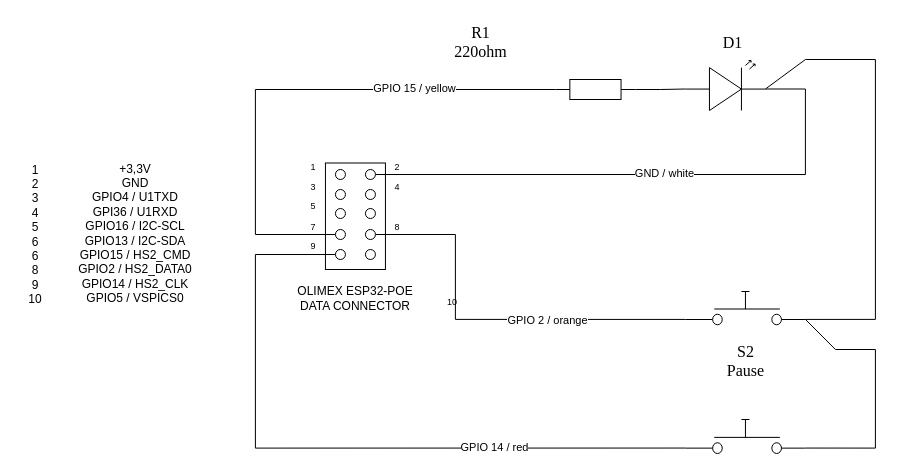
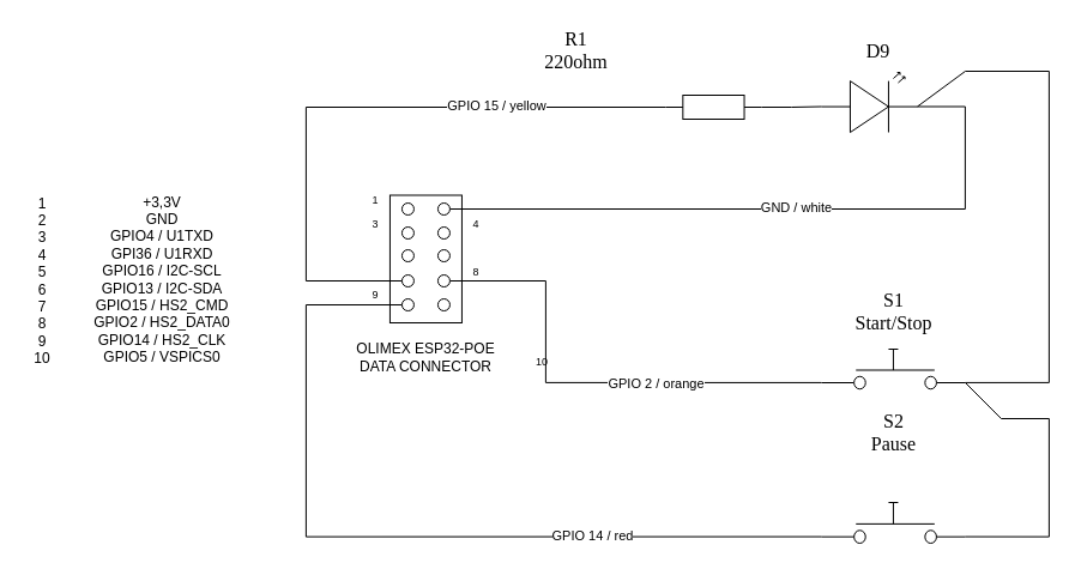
  <mxCell id="0" />
  <mxCell id="1" parent="0" />
  <mxCell id="2" value="" style="rounded=0;whiteSpace=wrap;html=1;" vertex="1" parent="1"><mxGeometry x="324.94" y="162.5" width="60" height="106.5" as="geometry" /></mxCell>
  <mxCell id="3" value="R1&lt;br&gt;&lt;div&gt;220ohm&lt;/div&gt;" style="text;html=1;resizable=0;points=[];autosize=1;align=center;verticalAlign=top;spacingTop=-4;fontSize=16;fontFamily=Verdana" parent="1" vertex="1"><mxGeometry x="439.94" y="20" width="80" height="40" as="geometry" /></mxCell>
  <mxCell id="4" style="edgeStyle=orthogonalEdgeStyle;rounded=0;orthogonalLoop=1;jettySize=auto;html=1;exitX=1;exitY=0.84;exitDx=0;exitDy=0;exitPerimeter=0;endArrow=none;endFill=0;strokeColor=#000000;" edge="1" parent="1" source="5"><mxGeometry relative="1" as="geometry"><mxPoint x="804.94" y="59" as="targetPoint" /><Array as="points"><mxPoint x="874.94" y="319" /><mxPoint x="874.94" y="59" /></Array></mxGeometry></mxCell>
  <mxCell id="5" value="" style="pointerEvents=1;verticalLabelPosition=bottom;shadow=0;dashed=0;align=center;html=1;verticalAlign=top;shape=mxgraph.electrical.electro-mechanical.push_switch_no;" vertex="1" parent="1"><mxGeometry x="684.94" y="291" width="120" height="33.25" as="geometry" /></mxCell>
  <mxCell id="6" style="edgeStyle=orthogonalEdgeStyle;rounded=0;orthogonalLoop=1;jettySize=auto;html=1;exitX=1;exitY=0.84;exitDx=0;exitDy=0;exitPerimeter=0;endArrow=none;endFill=0;strokeColor=#000000;" edge="1" parent="1" source="7"><mxGeometry relative="1" as="geometry"><mxPoint x="834.94" y="349" as="targetPoint" /><Array as="points"><mxPoint x="874.94" y="448" /><mxPoint x="874.94" y="349" /></Array></mxGeometry></mxCell>
  <mxCell id="7" value="" style="pointerEvents=1;verticalLabelPosition=bottom;shadow=0;dashed=0;align=center;html=1;verticalAlign=top;shape=mxgraph.electrical.electro-mechanical.push_switch_no;" vertex="1" parent="1"><mxGeometry x="684.94" y="419" width="120" height="34" as="geometry" /></mxCell>
  <mxCell id="8" value="" style="verticalLabelPosition=bottom;shadow=0;dashed=0;align=center;html=1;verticalAlign=top;shape=mxgraph.electrical.opto_electronics.led_2;pointerEvents=1;" vertex="1" parent="1"><mxGeometry x="684.94" y="60" width="80" height="50" as="geometry" /></mxCell>
  <mxCell id="9" style="edgeStyle=orthogonalEdgeStyle;rounded=0;orthogonalLoop=1;jettySize=auto;html=1;exitX=1;exitY=0.5;exitDx=0;exitDy=0;entryX=1;entryY=0.57;entryDx=0;entryDy=0;entryPerimeter=0;endArrow=none;endFill=0;strokeColor=#000000;" edge="1" parent="1" source="11" target="8"><mxGeometry relative="1" as="geometry"><Array as="points"><mxPoint x="804.94" y="174" /><mxPoint x="804.94" y="89" /></Array></mxGeometry></mxCell>
  <mxCell id="10" value="&lt;div&gt;GND / white&lt;br&gt;&lt;/div&gt;" style="edgeLabel;html=1;align=center;verticalAlign=middle;resizable=0;points=[];" vertex="1" connectable="0" parent="9"><mxGeometry x="0.042" y="2" relative="1" as="geometry"><mxPoint as="offset" /></mxGeometry></mxCell>
  <mxCell id="11" value="" style="verticalLabelPosition=bottom;shadow=0;dashed=0;align=center;html=1;verticalAlign=top;strokeWidth=1;shape=ellipse;" vertex="1" parent="1"><mxGeometry x="364.94" y="169" width="10" height="10" as="geometry" /></mxCell>
  <mxCell id="12" value="OLIMEX ESP32-POE&lt;br&gt;DATA CONNECTOR" style="text;html=1;strokeColor=none;fillColor=none;align=center;verticalAlign=middle;whiteSpace=wrap;rounded=0;" vertex="1" parent="1"><mxGeometry x="284.94" y="277.75" width="140" height="40" as="geometry" /></mxCell>
  <mxCell id="13" value="" style="verticalLabelPosition=bottom;shadow=0;dashed=0;align=center;html=1;verticalAlign=top;strokeWidth=1;shape=ellipse;" vertex="1" parent="1"><mxGeometry x="334.94" y="169" width="10" height="10" as="geometry" /></mxCell>
  <mxCell id="14" value="" style="verticalLabelPosition=bottom;shadow=0;dashed=0;align=center;html=1;verticalAlign=top;strokeWidth=1;shape=ellipse;" vertex="1" parent="1"><mxGeometry x="334.94" y="189" width="10" height="10" as="geometry" /></mxCell>
  <mxCell id="15" value="" style="verticalLabelPosition=bottom;shadow=0;dashed=0;align=center;html=1;verticalAlign=top;strokeWidth=1;shape=ellipse;" vertex="1" parent="1"><mxGeometry x="334.94" y="208" width="10" height="10" as="geometry" /></mxCell>
  <mxCell id="16" style="edgeStyle=orthogonalEdgeStyle;rounded=0;orthogonalLoop=1;jettySize=auto;html=1;exitX=0;exitY=0.5;exitDx=0;exitDy=0;entryX=0;entryY=0.5;entryDx=0;entryDy=0;entryPerimeter=0;endArrow=none;endFill=0;strokeColor=#000000;" edge="1" parent="1" source="18" target="38"><mxGeometry relative="1" as="geometry"><Array as="points"><mxPoint x="254.94" y="234" /><mxPoint x="254.94" y="89" /></Array></mxGeometry></mxCell>
  <mxCell id="17" value="GPIO 15 / yellow" style="edgeLabel;html=1;align=center;verticalAlign=middle;resizable=0;points=[];" vertex="1" connectable="0" parent="16"><mxGeometry x="0.461" y="2" relative="1" as="geometry"><mxPoint as="offset" /></mxGeometry></mxCell>
  <mxCell id="18" value="" style="verticalLabelPosition=bottom;shadow=0;dashed=0;align=center;html=1;verticalAlign=top;strokeWidth=1;shape=ellipse;" vertex="1" parent="1"><mxGeometry x="334.94" y="229" width="10" height="10" as="geometry" /></mxCell>
  <mxCell id="19" style="edgeStyle=orthogonalEdgeStyle;rounded=0;orthogonalLoop=1;jettySize=auto;html=1;exitX=0;exitY=0.5;exitDx=0;exitDy=0;entryX=0;entryY=0.84;entryDx=0;entryDy=0;entryPerimeter=0;endArrow=none;endFill=0;strokeColor=#000000;" edge="1" parent="1" source="21" target="7"><mxGeometry relative="1" as="geometry"><Array as="points"><mxPoint x="254.94" y="254" /><mxPoint x="254.94" y="448" /></Array></mxGeometry></mxCell>
  <mxCell id="20" value="GPIO 14 / red" style="edgeLabel;html=1;align=center;verticalAlign=middle;resizable=0;points=[];" vertex="1" connectable="0" parent="19"><mxGeometry x="0.455" y="1" relative="1" as="geometry"><mxPoint as="offset" /></mxGeometry></mxCell>
  <mxCell id="21" value="" style="verticalLabelPosition=bottom;shadow=0;dashed=0;align=center;html=1;verticalAlign=top;strokeWidth=1;shape=ellipse;" vertex="1" parent="1"><mxGeometry x="334.94" y="249" width="10" height="10" as="geometry" /></mxCell>
  <mxCell id="22" value="" style="verticalLabelPosition=bottom;shadow=0;dashed=0;align=center;html=1;verticalAlign=top;strokeWidth=1;shape=ellipse;" vertex="1" parent="1"><mxGeometry x="364.94" y="189" width="10" height="10" as="geometry" /></mxCell>
  <mxCell id="23" value="" style="verticalLabelPosition=bottom;shadow=0;dashed=0;align=center;html=1;verticalAlign=top;strokeWidth=1;shape=ellipse;" vertex="1" parent="1"><mxGeometry x="364.94" y="208" width="10" height="10" as="geometry" /></mxCell>
  <mxCell id="24" style="edgeStyle=orthogonalEdgeStyle;rounded=0;orthogonalLoop=1;jettySize=auto;html=1;exitX=1;exitY=0.5;exitDx=0;exitDy=0;entryX=0;entryY=0.84;entryDx=0;entryDy=0;entryPerimeter=0;endArrow=none;endFill=0;strokeColor=#000000;" edge="1" parent="1" source="26" target="5"><mxGeometry relative="1" as="geometry"><Array as="points"><mxPoint x="454.94" y="234" /><mxPoint x="454.94" y="319" /></Array></mxGeometry></mxCell>
  <mxCell id="25" value="GPIO 2 / orange" style="edgeLabel;html=1;align=center;verticalAlign=middle;resizable=0;points=[];" vertex="1" connectable="0" parent="24"><mxGeometry x="0.297" y="-1" relative="1" as="geometry"><mxPoint as="offset" /></mxGeometry></mxCell>
  <mxCell id="26" value="" style="verticalLabelPosition=bottom;shadow=0;dashed=0;align=center;html=1;verticalAlign=top;strokeWidth=1;shape=ellipse;" vertex="1" parent="1"><mxGeometry x="364.94" y="229" width="10" height="10" as="geometry" /></mxCell>
  <mxCell id="27" value="" style="verticalLabelPosition=bottom;shadow=0;dashed=0;align=center;html=1;verticalAlign=top;strokeWidth=1;shape=ellipse;" vertex="1" parent="1"><mxGeometry x="364.94" y="249" width="10" height="10" as="geometry" /></mxCell>
  <mxCell id="28" value="&lt;font style=&quot;font-size: 9px&quot;&gt;1&lt;/font&gt;" style="text;html=1;strokeColor=none;fillColor=none;align=center;verticalAlign=middle;whiteSpace=wrap;rounded=0;" vertex="1" parent="1"><mxGeometry x="302.94" y="157.75" width="20" height="16.5" as="geometry" /></mxCell>
  <mxCell id="29" value="&lt;font style=&quot;font-size: 9px&quot;&gt;3&lt;/font&gt;" style="text;html=1;strokeColor=none;fillColor=none;align=center;verticalAlign=middle;whiteSpace=wrap;rounded=0;" vertex="1" parent="1"><mxGeometry x="302.94" y="177.75" width="20" height="16.5" as="geometry" /></mxCell>
- <mxCell id="30" value="&lt;font style=&quot;font-size: 9px&quot;&gt;5&lt;/font&gt;" style="text;html=1;strokeColor=none;fillColor=none;align=center;verticalAlign=middle;whiteSpace=wrap;rounded=0;" vertex="1" parent="1"><mxGeometry x="302.94" y="196.75" width="20" height="16.5" as="geometry" /></mxCell>
- <mxCell id="31" value="&lt;font style=&quot;font-size: 9px&quot;&gt;7&lt;/font&gt;" style="text;html=1;strokeColor=none;fillColor=none;align=center;verticalAlign=middle;whiteSpace=wrap;rounded=0;" vertex="1" parent="1"><mxGeometry x="302.94" y="217.75" width="20" height="16.5" as="geometry" /></mxCell>
  <mxCell id="32" value="&lt;div style=&quot;font-size: 9px&quot;&gt;&lt;font style=&quot;font-size: 9px&quot;&gt;9&lt;/font&gt;&lt;/div&gt;" style="text;html=1;strokeColor=none;fillColor=none;align=center;verticalAlign=middle;whiteSpace=wrap;rounded=0;" vertex="1" parent="1"><mxGeometry x="302.94" y="237.75" width="20" height="16.5" as="geometry" /></mxCell>
  <mxCell id="33" value="&lt;font style=&quot;font-size: 9px&quot;&gt;4&lt;/font&gt;" style="text;html=1;strokeColor=none;fillColor=none;align=center;verticalAlign=middle;whiteSpace=wrap;rounded=0;" vertex="1" parent="1"><mxGeometry x="386.94" y="177.75" width="20" height="16.5" as="geometry" /></mxCell>
  <mxCell id="34" value="&lt;font style=&quot;font-size: 9px&quot;&gt;8&lt;/font&gt;" style="text;html=1;strokeColor=none;fillColor=none;align=center;verticalAlign=middle;whiteSpace=wrap;rounded=0;" vertex="1" parent="1"><mxGeometry x="386.94" y="217.75" width="20" height="16.5" as="geometry" /></mxCell>
  <mxCell id="35" value="&lt;font style=&quot;font-size: 9px&quot;&gt;10&lt;/font&gt;" style="text;html=1;strokeColor=none;fillColor=none;align=center;verticalAlign=middle;whiteSpace=wrap;rounded=0;" vertex="1" parent="1"><mxGeometry x="441.94" y="292.75" width="20" height="16.5" as="geometry" /></mxCell>
- <mxCell id="36" value="&lt;font style=&quot;font-size: 9px&quot;&gt;2&lt;/font&gt;" style="text;html=1;strokeColor=none;fillColor=none;align=center;verticalAlign=middle;whiteSpace=wrap;rounded=0;" vertex="1" parent="1"><mxGeometry x="386.94" y="157.75" width="20" height="16.5" as="geometry" /></mxCell>
  <mxCell id="37" style="edgeStyle=orthogonalEdgeStyle;rounded=0;orthogonalLoop=1;jettySize=auto;html=1;exitX=1;exitY=0.5;exitDx=0;exitDy=0;exitPerimeter=0;entryX=0;entryY=0.57;entryDx=0;entryDy=0;entryPerimeter=0;endArrow=none;endFill=0;strokeColor=#000000;" edge="1" parent="1" source="38" target="8"><mxGeometry relative="1" as="geometry" /></mxCell>
  <mxCell id="38" value="" style="pointerEvents=1;verticalLabelPosition=bottom;shadow=0;dashed=0;align=center;html=1;verticalAlign=top;shape=mxgraph.electrical.resistors.resistor_1;" vertex="1" parent="1"><mxGeometry x="554.94" y="79" width="80" height="20" as="geometry" /></mxCell>
+ <mxCell id="39" value="&lt;div&gt;S1&lt;/div&gt;&lt;div&gt;Start/Stop&lt;/div&gt;" style="text;html=1;resizable=0;points=[];autosize=1;align=center;verticalAlign=top;spacingTop=-4;fontSize=16;fontFamily=Verdana" vertex="1" parent="1"><mxGeometry x="694.94" y="237.75" width="100" height="40" as="geometry" /></mxCell>
  <mxCell id="40" value="&lt;div&gt;S2&lt;/div&gt;&lt;div&gt;Pause&lt;/div&gt;" style="text;html=1;resizable=0;points=[];autosize=1;align=center;verticalAlign=top;spacingTop=-4;fontSize=16;fontFamily=Verdana" vertex="1" parent="1"><mxGeometry x="714.94" y="339" width="60" height="40" as="geometry" /></mxCell>
  <mxCell id="41" value="" style="endArrow=none;html=1;strokeColor=#000000;entryX=1;entryY=0.57;entryDx=0;entryDy=0;entryPerimeter=0;" edge="1" parent="1" target="8"><mxGeometry width="50" height="50" relative="1" as="geometry"><mxPoint x="804.94" y="59" as="sourcePoint" /><mxPoint x="804.94" y="-16" as="targetPoint" /></mxGeometry></mxCell>
  <mxCell id="42" value="" style="endArrow=none;html=1;strokeColor=#000000;exitX=1;exitY=0.84;exitDx=0;exitDy=0;exitPerimeter=0;" edge="1" parent="1" source="5"><mxGeometry width="50" height="50" relative="1" as="geometry"><mxPoint x="834.94" y="339" as="sourcePoint" /><mxPoint x="834.94" y="349" as="targetPoint" /></mxGeometry></mxCell>
- <mxCell id="43" value="D1" style="text;html=1;resizable=0;points=[];autosize=1;align=center;verticalAlign=top;spacingTop=-4;fontSize=16;fontFamily=Verdana" vertex="1" parent="1"><mxGeometry x="711.94" y="30" width="40" height="20" as="geometry" /></mxCell>
- <mxCell id="44" value="1&lt;br&gt;2&lt;br&gt;3&lt;br&gt;4&lt;br&gt;5&lt;br&gt;6&lt;br&gt;6&lt;br&gt;8&lt;br&gt;9&lt;br&gt;10" style="text;html=1;strokeColor=none;fillColor=none;align=center;verticalAlign=middle;whiteSpace=wrap;rounded=0;" vertex="1" parent="1"><mxGeometry x="20" y="159" width="30" height="150" as="geometry" /></mxCell>
+ <mxCell id="43" value="D9" style="text;html=1;resizable=0;points=[];autosize=1;align=center;verticalAlign=top;spacingTop=-4;fontSize=16;fontFamily=Verdana" vertex="1" parent="1"><mxGeometry x="711.94" y="30" width="40" height="20" as="geometry" /></mxCell>
+ <mxCell id="44" value="1&lt;br&gt;2&lt;br&gt;3&lt;br&gt;4&lt;br&gt;5&lt;br&gt;6&lt;br&gt;7&lt;br&gt;8&lt;br&gt;9&lt;br&gt;10" style="text;html=1;strokeColor=none;fillColor=none;align=center;verticalAlign=middle;whiteSpace=wrap;rounded=0;" vertex="1" parent="1"><mxGeometry x="20" y="159" width="30" height="150" as="geometry" /></mxCell>
  <mxCell id="45" value="+3,3V&lt;br&gt;GND&lt;br&gt;GPIO4 / U1TXD&lt;br&gt;GPI36 / U1RXD&lt;br&gt;GPIO16 / I2C-SCL&lt;br&gt;GPIO13 / I2C-SDA&lt;br&gt;&lt;div&gt;GPIO15 / HS2_CMD&lt;/div&gt;&lt;div&gt;GPIO2 / HS2_DATA0&lt;/div&gt;&lt;div&gt;GPIO14 / HS2_CLK&lt;/div&gt;&lt;div&gt;GPIO5 / VSPICS0&lt;br&gt;&lt;/div&gt;" style="text;html=1;strokeColor=none;fillColor=none;align=center;verticalAlign=middle;whiteSpace=wrap;rounded=0;" vertex="1" parent="1"><mxGeometry x="70" y="159" width="130" height="147" as="geometry" /></mxCell>
